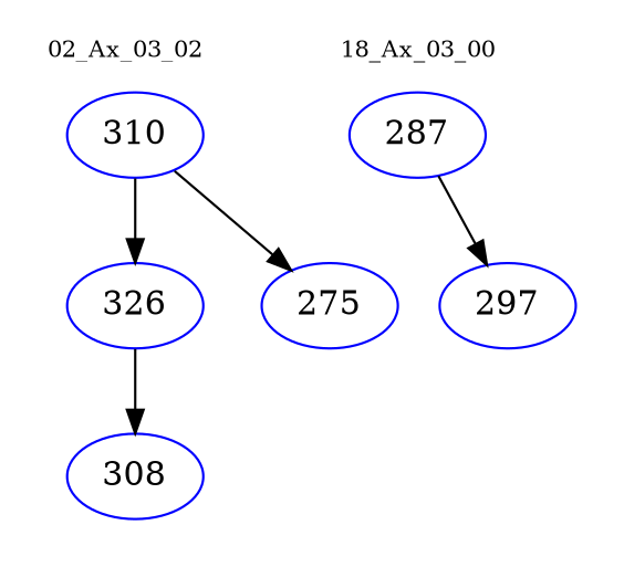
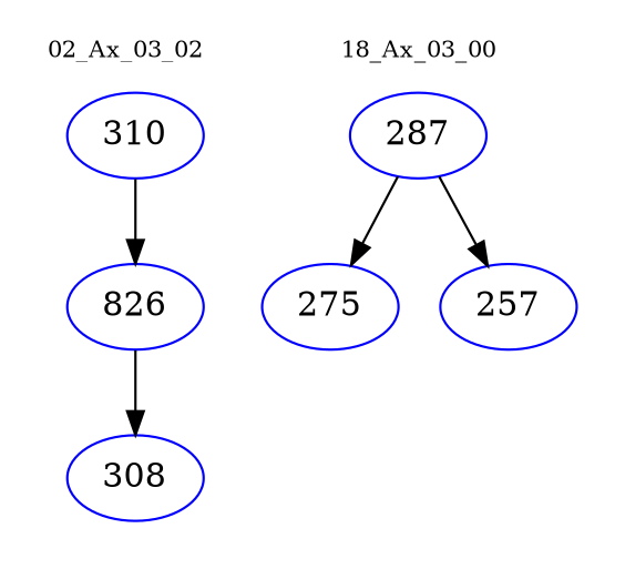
  digraph {
    node [color=blue]
    edge [color=black]
    n1 [label=310]
    n2 [label=308]
-   n3 [label=326]
+   n3 [label=826]
    n4 [label=287]
    n5 [label=275]
-   n6 [label=297]
+   n6 [label=257]
    subgraph cluster_1 {
      color=white
      fontsize=10
      label="02_Ax_03_02"
      n1
      n2
      n3
    }
    subgraph cluster_2 {
      color=white
      fontsize=10
      label="18_Ax_03_00"
      n4
      n5
      n6
    }
    n1 -> n3
    n3 -> n2
-   n1 -> n5
+   n4 -> n5
    n4 -> n6
  }
